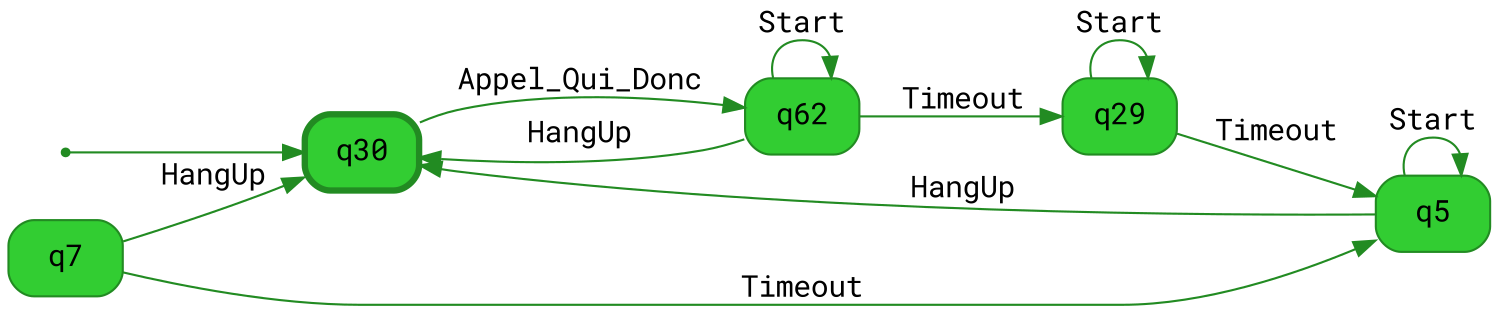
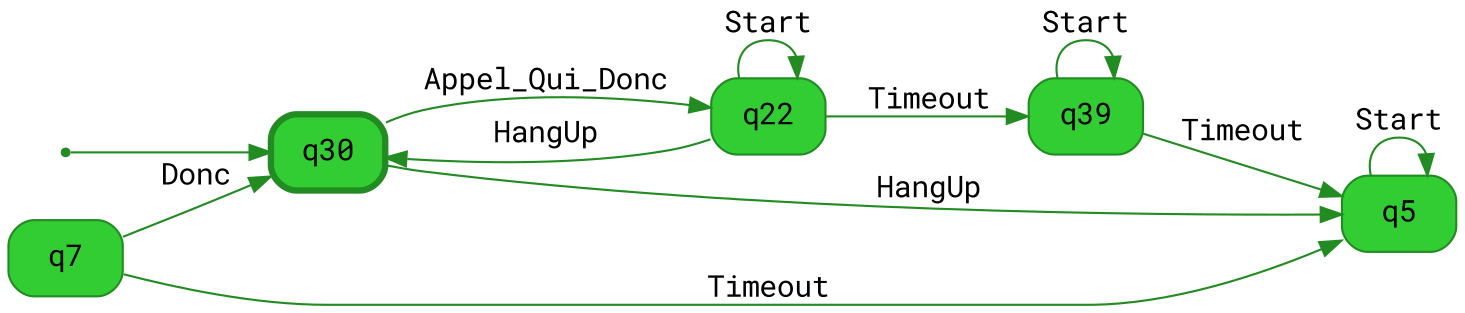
  digraph {
    fontname="Roboto Mono"
    rankdir=LR
    node [color=forestgreen fontname="Roboto Mono" shape=box fillcolor=limegreen style="rounded, filled"]
    edge [color=forestgreen fontname="Roboto Mono"]
    __invisible__ [shape=point fillcolor="" style=""]
    n2 [label=q30 penwidth=3]
-   n3 [label=q62]
-   n4 [label=q29]
+   n3 [label=q22]
+   n4 [label=q39]
    n5 [label=q5]
    n6 [label=q7]
    __invisible__ -> n2
    n2 -> n3 [label=Appel_Qui_Donc]
    n3 -> n2 [label=HangUp]
    n3 -> n3 [label=Start]
    n3 -> n4 [label=Timeout]
    n4 -> n4 [label=Start]
    n4 -> n5 [label=Timeout]
-   n5 -> n2 [label=HangUp]
+   n2 -> n5 [label=HangUp]
    n5 -> n5 [label=Start]
-   n6 -> n2 [label=HangUp]
+   n6 -> n2 [label=Donc]
    n6 -> n5 [label=Timeout]
  }
